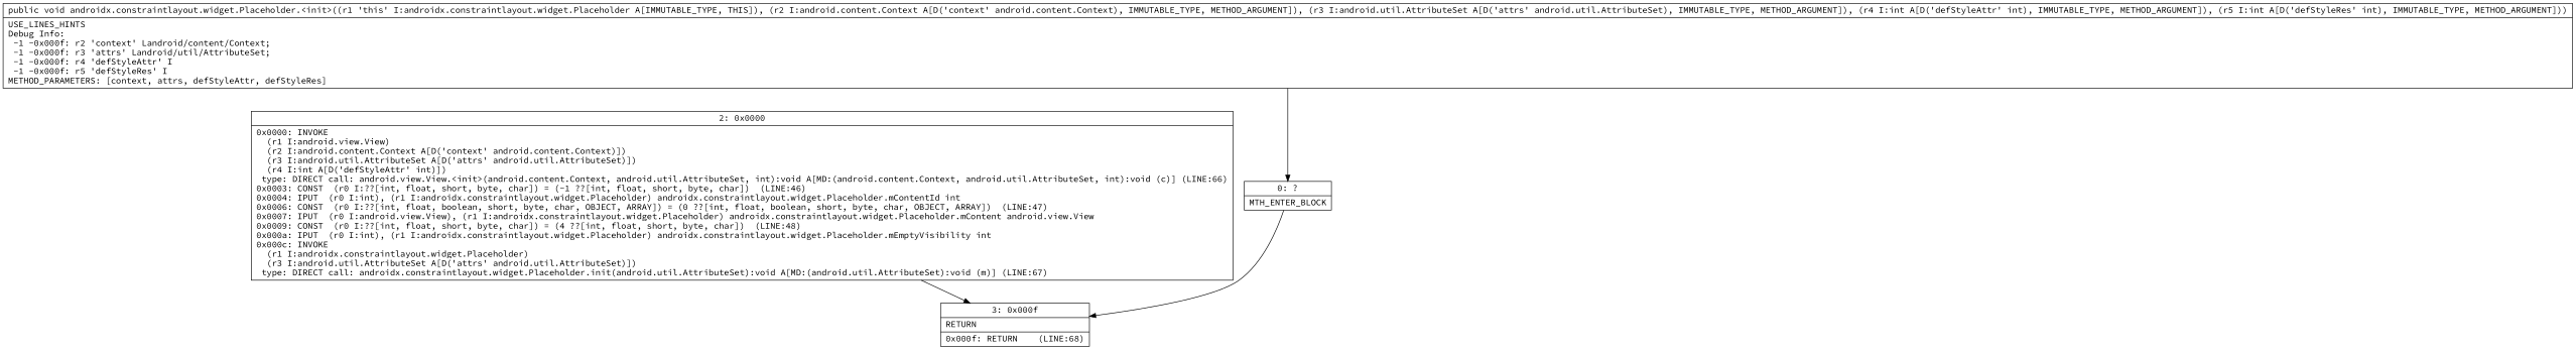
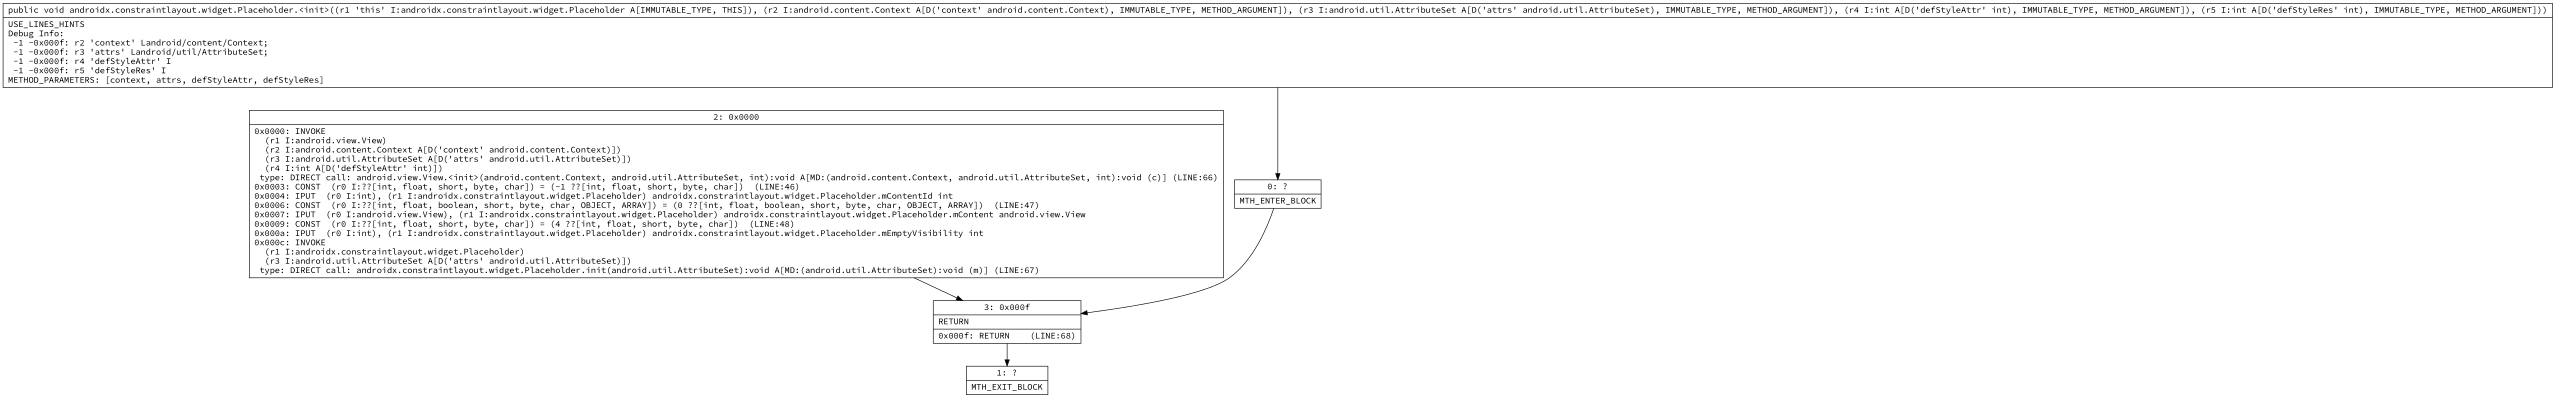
  digraph {
    fontname="Source Code Pro"
    node [fontname="Source Code Pro" shape=record]
    edge [fontname="Source Code Pro"]
    n1 [label="{0\:\ ?|MTH_ENTER_BLOCK\l}"]
    n2 [label="{3\:\ 0x000f|RETURN\l|0x000f: RETURN    (LINE:68)\l}"]
    n3 [label="{2\:\ 0x0000|0x0000: INVOKE  \l  (r1 I:android.view.View)\l  (r2 I:android.content.Context A[D('context' android.content.Context)])\l  (r3 I:android.util.AttributeSet A[D('attrs' android.util.AttributeSet)])\l  (r4 I:int A[D('defStyleAttr' int)])\l type: DIRECT call: android.view.View.\<init\>(android.content.Context, android.util.AttributeSet, int):void A[MD:(android.content.Context, android.util.AttributeSet, int):void (c)] (LINE:66)\l0x0003: CONST  (r0 I:??[int, float, short, byte, char]) = (\-1 ??[int, float, short, byte, char])  (LINE:46)\l0x0004: IPUT  (r0 I:int), (r1 I:androidx.constraintlayout.widget.Placeholder) androidx.constraintlayout.widget.Placeholder.mContentId int \l0x0006: CONST  (r0 I:??[int, float, boolean, short, byte, char, OBJECT, ARRAY]) = (0 ??[int, float, boolean, short, byte, char, OBJECT, ARRAY])  (LINE:47)\l0x0007: IPUT  (r0 I:android.view.View), (r1 I:androidx.constraintlayout.widget.Placeholder) androidx.constraintlayout.widget.Placeholder.mContent android.view.View \l0x0009: CONST  (r0 I:??[int, float, short, byte, char]) = (4 ??[int, float, short, byte, char])  (LINE:48)\l0x000a: IPUT  (r0 I:int), (r1 I:androidx.constraintlayout.widget.Placeholder) androidx.constraintlayout.widget.Placeholder.mEmptyVisibility int \l0x000c: INVOKE  \l  (r1 I:androidx.constraintlayout.widget.Placeholder)\l  (r3 I:android.util.AttributeSet A[D('attrs' android.util.AttributeSet)])\l type: DIRECT call: androidx.constraintlayout.widget.Placeholder.init(android.util.AttributeSet):void A[MD:(android.util.AttributeSet):void (m)] (LINE:67)\l}"]
+   n4 [label="{1\:\ ?|MTH_EXIT_BLOCK\l}"]
    n5 [label="{public void androidx.constraintlayout.widget.Placeholder.\<init\>((r1 'this' I:androidx.constraintlayout.widget.Placeholder A[IMMUTABLE_TYPE, THIS]), (r2 I:android.content.Context A[D('context' android.content.Context), IMMUTABLE_TYPE, METHOD_ARGUMENT]), (r3 I:android.util.AttributeSet A[D('attrs' android.util.AttributeSet), IMMUTABLE_TYPE, METHOD_ARGUMENT]), (r4 I:int A[D('defStyleAttr' int), IMMUTABLE_TYPE, METHOD_ARGUMENT]), (r5 I:int A[D('defStyleRes' int), IMMUTABLE_TYPE, METHOD_ARGUMENT]))  | USE_LINES_HINTS\lDebug Info:\l  \-1 \-0x000f: r2 'context' Landroid\/content\/Context;\l  \-1 \-0x000f: r3 'attrs' Landroid\/util\/AttributeSet;\l  \-1 \-0x000f: r4 'defStyleAttr' I\l  \-1 \-0x000f: r5 'defStyleRes' I\lMETHOD_PARAMETERS: [context, attrs, defStyleAttr, defStyleRes]\l}"]
    n1 -> n2
+   n2 -> n4
    n3 -> n2
    n5 -> n1
  }
